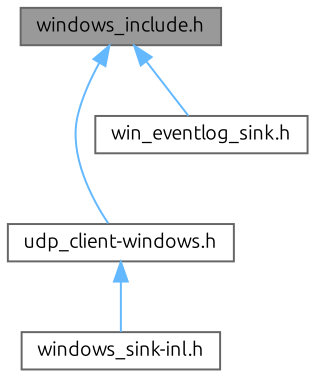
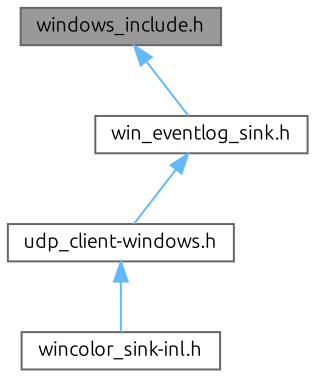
  digraph {
    fontname=Ubuntu
    node [color=grey40 fillcolor=white fontname=Ubuntu fontsize=10 shape=box style=filled]
    edge [color=steelblue1 dir=back fontname=Ubuntu fontsize=10 labelfontname=Helvetica labelfontsize=10 style=solid]
    n1 [color=gray40 fillcolor=grey60 fontcolor=black height=0.2 label="windows_include.h" width=0.4]
    n2 [height=0.2 label="udp_client-windows.h" width=0.4]
    n3 [height=0.2 label="win_eventlog_sink.h" width=0.4]
-   n4 [height=0.2 label="windows_sink-inl.h" width=0.4]
-   n1 -> n2
+   n4 [height=0.2 label="wincolor_sink-inl.h" width=0.4]
+   n3 -> n2
    n1 -> n3
    n2 -> n4
  }
